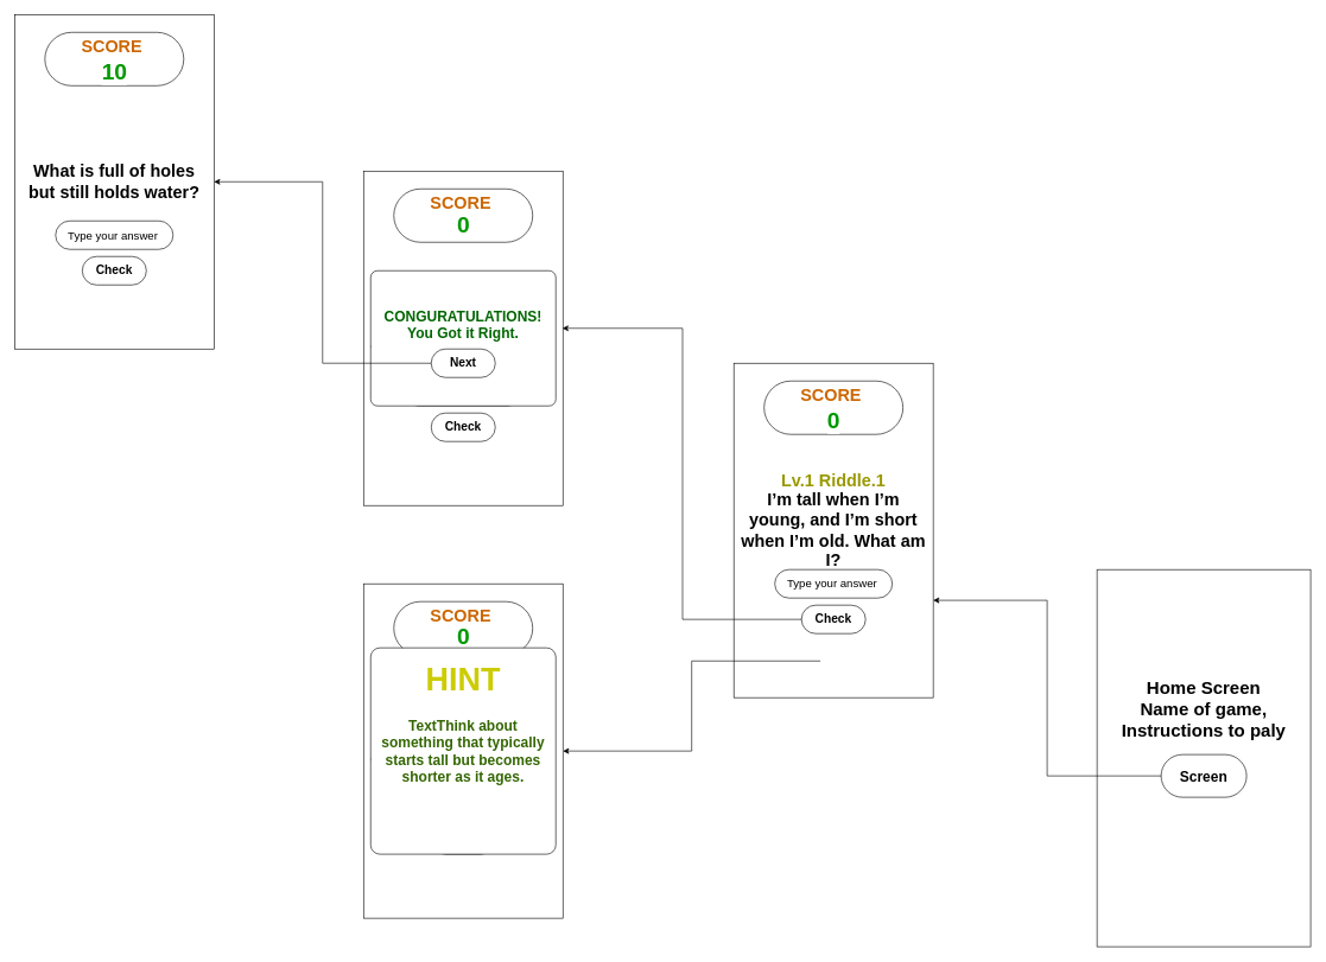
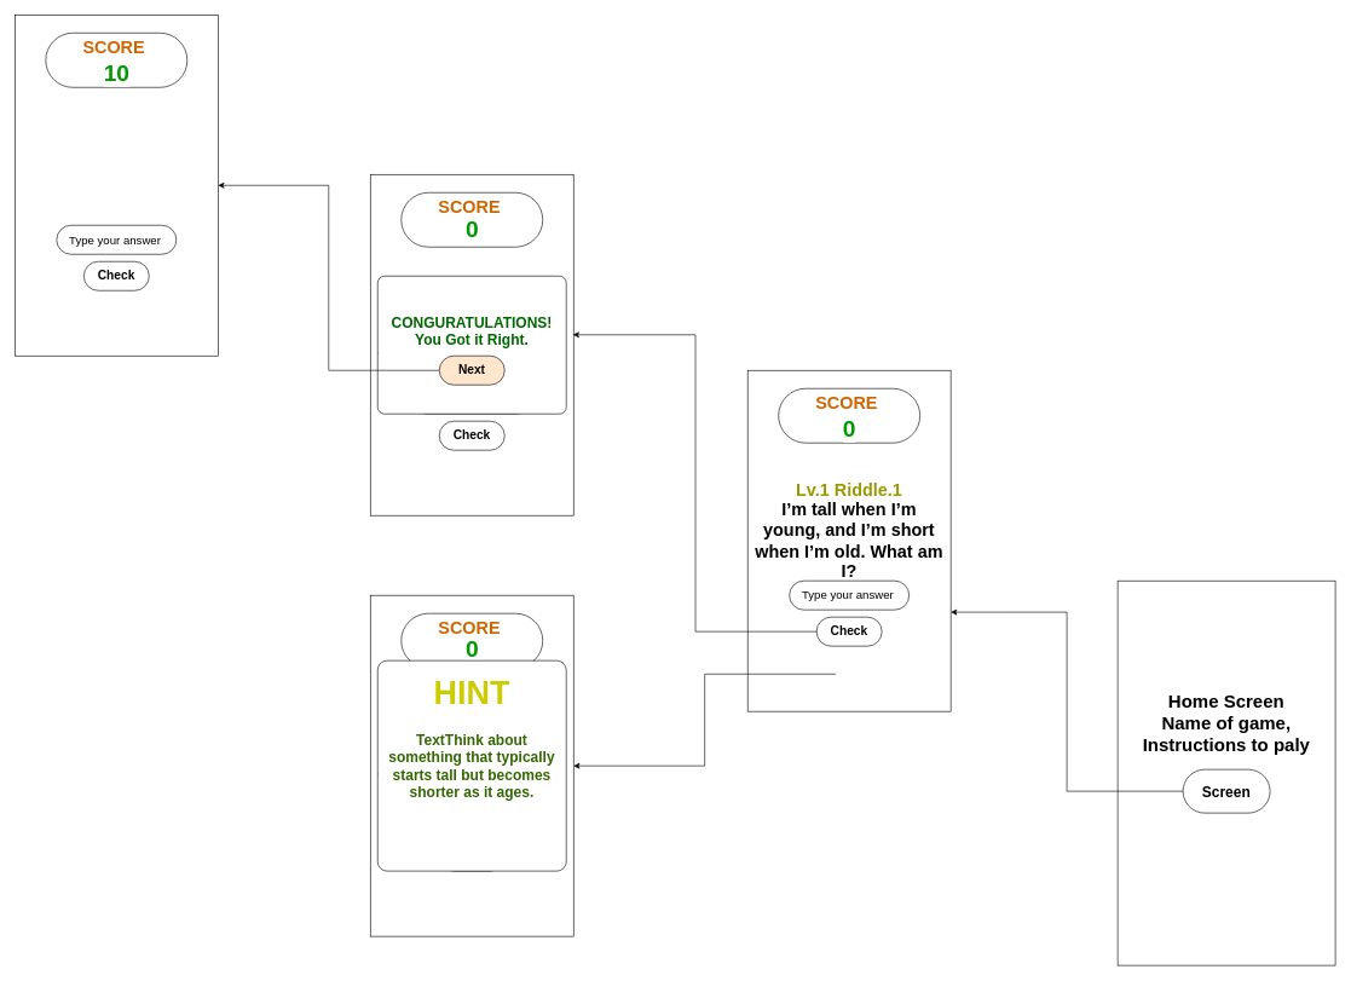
  <mxCell id="0" />
  <mxCell id="1" parent="0" />
  <mxCell id="2" value="" style="rounded=0;whiteSpace=wrap;html=1;" parent="1" vertex="1"><mxGeometry x="1030" y="510" width="280" height="470" as="geometry" /></mxCell>
  <mxCell id="3" value="I’m tall when I’m young, and I’m short when I’m old. What am I?" style="text;strokeColor=none;align=center;fillColor=none;html=1;verticalAlign=middle;whiteSpace=wrap;rounded=0;shadow=0;fillStyle=solid;fontSize=24;fontStyle=1" parent="1" vertex="1"><mxGeometry x="1035" y="718.75" width="270" height="52.5" as="geometry" /></mxCell>
  <mxCell id="4" value="Type your answer&amp;nbsp;" style="rounded=1;whiteSpace=wrap;html=1;arcSize=50;fontSize=16;fontStyle=0" parent="1" vertex="1"><mxGeometry x="1087.5" y="800" width="165" height="40" as="geometry" /></mxCell>
  <mxCell id="5" value="Check" style="rounded=1;whiteSpace=wrap;html=1;labelPosition=center;verticalLabelPosition=middle;align=center;verticalAlign=middle;glass=0;autosize=0;fontStyle=1;fontSize=17;arcSize=50;" parent="1" vertex="1"><mxGeometry x="1125" y="850" width="90" height="40" as="geometry" /></mxCell>
  <mxCell id="6" value="Lv.1 Riddle.1" style="text;strokeColor=none;align=center;fillColor=none;html=1;verticalAlign=middle;whiteSpace=wrap;rounded=0;fontSize=24;fontStyle=1;fontColor=#999900;" parent="1" vertex="1"><mxGeometry x="1075" y="660" width="190" height="30" as="geometry" /></mxCell>
  <mxCell id="7" style="edgeStyle=orthogonalEdgeStyle;rounded=0;orthogonalLoop=1;jettySize=auto;html=1;entryX=1;entryY=0.5;entryDx=0;entryDy=0;" parent="1" source="8" target="23" edge="1"><mxGeometry relative="1" as="geometry" /></mxCell>
  <mxCell id="8" value="" style="shape=image;html=1;verticalAlign=top;verticalLabelPosition=bottom;labelBackgroundColor=#ffffff;imageAspect=0;aspect=fixed;image=https://cdn4.iconfinder.com/data/icons/success-filloutline/64/idea-read-knowledge-light_bulb-thinking-128.png" parent="1" vertex="1"><mxGeometry x="1151.5" y="910" width="37" height="37" as="geometry" /></mxCell>
  <mxCell id="9" value="" style="rounded=1;whiteSpace=wrap;html=1;arcSize=50;" parent="1" vertex="1"><mxGeometry x="1072.5" y="535" width="195" height="75" as="geometry" /></mxCell>
  <mxCell id="10" value="SCORE&amp;nbsp;" style="text;strokeColor=none;align=center;fillColor=none;html=1;verticalAlign=middle;whiteSpace=wrap;rounded=0;fontSize=24;fontStyle=1;fontColor=#CC6600;" parent="1" vertex="1"><mxGeometry x="1140" y="535" width="60" height="40" as="geometry" /></mxCell>
  <mxCell id="11" value="0" style="text;strokeColor=none;align=center;fillColor=none;html=1;verticalAlign=middle;rounded=0;fontSize=32;fontStyle=1;fontColor=#009900;fontFamily=Helvetica;labelBackgroundColor=default;" parent="1" vertex="1"><mxGeometry x="1140" y="575" width="60" height="30" as="geometry" /></mxCell>
  <mxCell id="12" value="" style="shape=image;html=1;verticalAlign=top;verticalLabelPosition=bottom;labelBackgroundColor=#ffffff;imageAspect=0;aspect=fixed;image=https://cdn0.iconfinder.com/data/icons/phosphor-fill-vol-4/256/speaker-simple-high-fill-128.png" parent="1" vertex="1"><mxGeometry x="1035" y="515" width="20" height="20" as="geometry" /></mxCell>
  <mxCell id="13" value="" style="rounded=0;whiteSpace=wrap;html=1;" parent="1" vertex="1"><mxGeometry x="510" y="240" width="280" height="470" as="geometry" /></mxCell>
  <mxCell id="14" value="I’m tall when I’m young, and I’m short when I’m old. What am I?" style="text;strokeColor=none;align=center;fillColor=none;html=1;verticalAlign=middle;whiteSpace=wrap;rounded=0;shadow=0;fillStyle=solid;fontSize=24;fontStyle=1" parent="1" vertex="1"><mxGeometry x="515" y="448.75" width="270" height="52.5" as="geometry" /></mxCell>
  <mxCell id="15" value="Type your answer&amp;nbsp;" style="rounded=1;whiteSpace=wrap;html=1;arcSize=50;fontSize=16;fontStyle=0" parent="1" vertex="1"><mxGeometry x="567.5" y="530" width="165" height="40" as="geometry" /></mxCell>
  <mxCell id="16" value="Check" style="rounded=1;whiteSpace=wrap;html=1;labelPosition=center;verticalLabelPosition=middle;align=center;verticalAlign=middle;glass=0;autosize=0;fontStyle=1;fontSize=17;arcSize=50;" parent="1" vertex="1"><mxGeometry x="605" y="580" width="90" height="40" as="geometry" /></mxCell>
  <mxCell id="17" value="Lv.1 Riddle.1" style="text;strokeColor=none;align=center;fillColor=none;html=1;verticalAlign=middle;whiteSpace=wrap;rounded=0;fontSize=24;fontStyle=1;fontColor=#999900;" parent="1" vertex="1"><mxGeometry x="555" y="390" width="190" height="30" as="geometry" /></mxCell>
  <mxCell id="18" value="" style="shape=image;html=1;verticalAlign=top;verticalLabelPosition=bottom;labelBackgroundColor=#ffffff;imageAspect=0;aspect=fixed;image=https://cdn4.iconfinder.com/data/icons/success-filloutline/64/idea-read-knowledge-light_bulb-thinking-128.png" parent="1" vertex="1"><mxGeometry x="631.5" y="640" width="37" height="37" as="geometry" /></mxCell>
  <mxCell id="19" value="" style="rounded=1;whiteSpace=wrap;html=1;arcSize=50;" parent="1" vertex="1"><mxGeometry x="552.5" y="265" width="195" height="75" as="geometry" /></mxCell>
  <mxCell id="20" value="SCORE&amp;nbsp;" style="text;strokeColor=none;align=center;fillColor=none;html=1;verticalAlign=middle;whiteSpace=wrap;rounded=0;fontSize=24;fontStyle=1;fontColor=#CC6600;" parent="1" vertex="1"><mxGeometry x="620" y="265" width="60" height="40" as="geometry" /></mxCell>
  <mxCell id="21" value="0" style="text;strokeColor=none;align=center;fillColor=none;html=1;verticalAlign=middle;rounded=0;fontSize=32;fontStyle=1;fontColor=#009900;fontFamily=Helvetica;labelBackgroundColor=default;" parent="1" vertex="1"><mxGeometry x="620" y="300" width="60" height="30" as="geometry" /></mxCell>
  <mxCell id="22" value="" style="shape=image;html=1;verticalAlign=top;verticalLabelPosition=bottom;labelBackgroundColor=#ffffff;imageAspect=0;aspect=fixed;image=https://cdn0.iconfinder.com/data/icons/phosphor-fill-vol-4/256/speaker-simple-high-fill-128.png" parent="1" vertex="1"><mxGeometry x="515" y="245" width="20" height="20" as="geometry" /></mxCell>
  <mxCell id="23" value="" style="rounded=0;whiteSpace=wrap;html=1;" parent="1" vertex="1"><mxGeometry x="510" y="820" width="280" height="470" as="geometry" /></mxCell>
  <mxCell id="24" value="I’m tall when I’m young, and I’m short when I’m old. What am I?" style="text;strokeColor=none;align=center;fillColor=none;html=1;verticalAlign=middle;whiteSpace=wrap;rounded=0;shadow=0;fillStyle=solid;fontSize=24;fontStyle=1" parent="1" vertex="1"><mxGeometry x="515" y="1028.75" width="270" height="52.5" as="geometry" /></mxCell>
  <mxCell id="25" value="Type your answer&amp;nbsp;" style="rounded=1;whiteSpace=wrap;html=1;arcSize=50;fontSize=16;fontStyle=0" parent="1" vertex="1"><mxGeometry x="567.5" y="1110" width="165" height="40" as="geometry" /></mxCell>
  <mxCell id="26" value="Check" style="rounded=1;whiteSpace=wrap;html=1;labelPosition=center;verticalLabelPosition=middle;align=center;verticalAlign=middle;glass=0;autosize=0;fontStyle=1;fontSize=17;arcSize=50;" parent="1" vertex="1"><mxGeometry x="605" y="1160" width="90" height="40" as="geometry" /></mxCell>
  <mxCell id="27" value="Lv.1 Riddle.1" style="text;strokeColor=none;align=center;fillColor=none;html=1;verticalAlign=middle;whiteSpace=wrap;rounded=0;fontSize=24;fontStyle=1;fontColor=#999900;" parent="1" vertex="1"><mxGeometry x="555" y="970" width="190" height="30" as="geometry" /></mxCell>
  <mxCell id="28" value="" style="shape=image;html=1;verticalAlign=top;verticalLabelPosition=bottom;labelBackgroundColor=#ffffff;imageAspect=0;aspect=fixed;image=https://cdn4.iconfinder.com/data/icons/success-filloutline/64/idea-read-knowledge-light_bulb-thinking-128.png" parent="1" vertex="1"><mxGeometry x="631.5" y="1220" width="37" height="37" as="geometry" /></mxCell>
  <mxCell id="29" value="" style="rounded=1;whiteSpace=wrap;html=1;arcSize=50;" parent="1" vertex="1"><mxGeometry x="552.5" y="845" width="195" height="75" as="geometry" /></mxCell>
  <mxCell id="30" value="" style="edgeStyle=orthogonalEdgeStyle;rounded=0;orthogonalLoop=1;jettySize=auto;html=1;" parent="1" source="31" target="36" edge="1"><mxGeometry relative="1" as="geometry" /></mxCell>
  <mxCell id="31" value="SCORE&amp;nbsp;" style="text;strokeColor=none;align=center;fillColor=none;html=1;verticalAlign=middle;whiteSpace=wrap;rounded=0;fontSize=24;fontStyle=1;fontColor=#CC6600;" parent="1" vertex="1"><mxGeometry x="620" y="845" width="60" height="40" as="geometry" /></mxCell>
  <mxCell id="32" value="0" style="text;strokeColor=none;align=center;fillColor=none;html=1;verticalAlign=middle;rounded=0;fontSize=32;fontStyle=1;fontColor=#009900;fontFamily=Helvetica;labelBackgroundColor=default;" parent="1" vertex="1"><mxGeometry x="620" y="880" width="60" height="30" as="geometry" /></mxCell>
  <mxCell id="33" value="" style="shape=image;html=1;verticalAlign=top;verticalLabelPosition=bottom;labelBackgroundColor=#ffffff;imageAspect=0;aspect=fixed;image=https://cdn0.iconfinder.com/data/icons/phosphor-fill-vol-4/256/speaker-simple-high-fill-128.png" parent="1" vertex="1"><mxGeometry x="515" y="825" width="20" height="20" as="geometry" /></mxCell>
  <mxCell id="34" style="edgeStyle=orthogonalEdgeStyle;rounded=0;orthogonalLoop=1;jettySize=auto;html=1;entryX=0.997;entryY=0.47;entryDx=0;entryDy=0;entryPerimeter=0;" parent="1" source="5" target="13" edge="1"><mxGeometry relative="1" as="geometry"><mxPoint x="1120" y="870" as="sourcePoint" /><Array as="points"><mxPoint x="958" y="870" /><mxPoint x="958" y="461" /></Array></mxGeometry></mxCell>
  <mxCell id="35" value="" style="rounded=1;whiteSpace=wrap;html=1;arcSize=5;" parent="1" vertex="1"><mxGeometry x="520" y="910" width="260" height="290" as="geometry" /></mxCell>
  <mxCell id="36" value="HINT" style="text;strokeColor=none;align=center;fillColor=none;html=1;verticalAlign=middle;whiteSpace=wrap;rounded=0;fontSize=45;fontStyle=1;fontColor=#CCCC00;" parent="1" vertex="1"><mxGeometry x="620" y="940" width="60" height="30" as="geometry" /></mxCell>
  <mxCell id="37" value="TextThink about something that typically starts tall but becomes shorter as it ages." style="text;strokeColor=none;align=center;fillColor=none;html=1;verticalAlign=middle;whiteSpace=wrap;rounded=0;fontSize=20;fontStyle=1;fontColor=#336600;" parent="1" vertex="1"><mxGeometry y="1030" width="240" height="50" as="geometry" x="530" /></mxCell>
  <mxCell id="38" value="" style="rounded=1;whiteSpace=wrap;html=1;arcSize=5;" parent="1" vertex="1"><mxGeometry x="520" y="380" width="260" height="190" as="geometry" /></mxCell>
  <mxCell id="39" value="CONGURATULATIONS!&lt;div style=&quot;font-size: 20px;&quot;&gt;You Got it Right.&lt;/div&gt;" style="text;strokeColor=none;align=center;fillColor=none;html=1;verticalAlign=middle;whiteSpace=wrap;rounded=0;fontSize=20;fontStyle=1;fontColor=#006600;" parent="1" vertex="1"><mxGeometry y="440" width="240" height="30" as="geometry" x="530" /></mxCell>
  <mxCell id="40" style="edgeStyle=orthogonalEdgeStyle;rounded=0;orthogonalLoop=1;jettySize=auto;html=1;" parent="1" source="41" target="42" edge="1"><mxGeometry relative="1" as="geometry" /></mxCell>
- <mxCell id="41" value="Next" style="rounded=1;whiteSpace=wrap;html=1;labelPosition=center;verticalLabelPosition=middle;align=center;verticalAlign=middle;glass=0;autosize=0;fontStyle=1;fontSize=17;arcSize=50;" parent="1" vertex="1"><mxGeometry x="605" y="490" width="90" height="40" as="geometry" /></mxCell>
+ <mxCell id="41" value="Next" style="rounded=1;whiteSpace=wrap;html=1;labelPosition=center;verticalLabelPosition=middle;align=center;verticalAlign=middle;glass=0;autosize=0;fontStyle=1;fontSize=17;arcSize=50;fillColor=#ffe6cc;" parent="1" vertex="1"><mxGeometry x="605" y="490" width="90" height="40" as="geometry" /></mxCell>
  <mxCell id="42" value="" style="rounded=0;whiteSpace=wrap;html=1;" parent="1" vertex="1"><mxGeometry x="20" y="20" width="280" height="470" as="geometry" /></mxCell>
- <mxCell id="43" value="What is full of holes but still holds water?" style="text;strokeColor=none;align=center;fillColor=none;html=1;verticalAlign=middle;whiteSpace=wrap;rounded=0;shadow=0;fillStyle=solid;fontSize=24;fontStyle=1" parent="1" vertex="1"><mxGeometry x="25" y="228.75" width="270" height="52.5" as="geometry" /></mxCell>
  <mxCell id="44" value="Type your answer&amp;nbsp;" style="rounded=1;whiteSpace=wrap;html=1;arcSize=50;fontSize=16;fontStyle=0" parent="1" vertex="1"><mxGeometry x="77.5" y="310" width="165" height="40" as="geometry" /></mxCell>
  <mxCell id="45" value="Check" style="rounded=1;whiteSpace=wrap;html=1;labelPosition=center;verticalLabelPosition=middle;align=center;verticalAlign=middle;glass=0;autosize=0;fontStyle=1;fontSize=17;arcSize=50;" parent="1" vertex="1"><mxGeometry x="115" y="360" width="90" height="40" as="geometry" /></mxCell>
  <mxCell id="46" value="" style="shape=image;html=1;verticalAlign=top;verticalLabelPosition=bottom;labelBackgroundColor=#ffffff;imageAspect=0;aspect=fixed;image=https://cdn4.iconfinder.com/data/icons/success-filloutline/64/idea-read-knowledge-light_bulb-thinking-128.png" parent="1" vertex="1"><mxGeometry x="141.5" y="420" width="37" height="37" as="geometry" /></mxCell>
  <mxCell id="47" value="" style="rounded=1;whiteSpace=wrap;html=1;arcSize=50;" parent="1" vertex="1"><mxGeometry x="62.5" y="45" width="195" height="75" as="geometry" /></mxCell>
  <mxCell id="48" value="SCORE&amp;nbsp;" style="text;strokeColor=none;align=center;fillColor=none;html=1;verticalAlign=middle;whiteSpace=wrap;rounded=0;fontSize=24;fontStyle=1;fontColor=#CC6600;" parent="1" vertex="1"><mxGeometry x="130" y="45" width="60" height="40" as="geometry" /></mxCell>
  <mxCell id="49" value="10" style="text;strokeColor=none;align=center;fillColor=none;html=1;verticalAlign=middle;rounded=0;fontSize=32;fontStyle=1;fontColor=#009900;fontFamily=Helvetica;labelBackgroundColor=default;" parent="1" vertex="1"><mxGeometry x="130" y="85" width="60" height="30" as="geometry" /></mxCell>
  <mxCell id="50" value="" style="shape=image;html=1;verticalAlign=top;verticalLabelPosition=bottom;labelBackgroundColor=#ffffff;imageAspect=0;aspect=fixed;image=https://cdn0.iconfinder.com/data/icons/phosphor-fill-vol-4/256/speaker-simple-high-fill-128.png" parent="1" vertex="1"><mxGeometry x="25" y="25" width="20" height="20" as="geometry" /></mxCell>
  <mxCell id="51" value="" style="rounded=0;whiteSpace=wrap;html=1;" vertex="1" parent="1"><mxGeometry x="1540" y="800" width="300" height="530" as="geometry" /></mxCell>
  <mxCell id="52" value="Home Screen&lt;div style=&quot;font-size: 25px;&quot;&gt;Name of game,&lt;/div&gt;&lt;div style=&quot;font-size: 25px;&quot;&gt;Instructions to paly&lt;/div&gt;&lt;div style=&quot;font-size: 25px;&quot;&gt;&lt;br style=&quot;font-size: 25px;&quot;&gt;&lt;/div&gt;" style="text;strokeColor=none;align=center;fillColor=none;html=1;verticalAlign=middle;whiteSpace=wrap;rounded=0;fontSize=25;fontStyle=1" vertex="1" parent="1"><mxGeometry x="1540" y="980" width="300" height="60" as="geometry" /></mxCell>
  <mxCell id="53" value="Screen" style="rounded=1;whiteSpace=wrap;html=1;arcSize=50;fontSize=20;fontStyle=1" vertex="1" parent="1"><mxGeometry x="1630" y="1060" width="120" height="60" as="geometry" /></mxCell>
  <mxCell id="54" style="edgeStyle=orthogonalEdgeStyle;rounded=0;orthogonalLoop=1;jettySize=auto;html=1;entryX=1;entryY=0.709;entryDx=0;entryDy=0;entryPerimeter=0;" edge="1" parent="1" source="53" target="2"><mxGeometry relative="1" as="geometry" /></mxCell>
